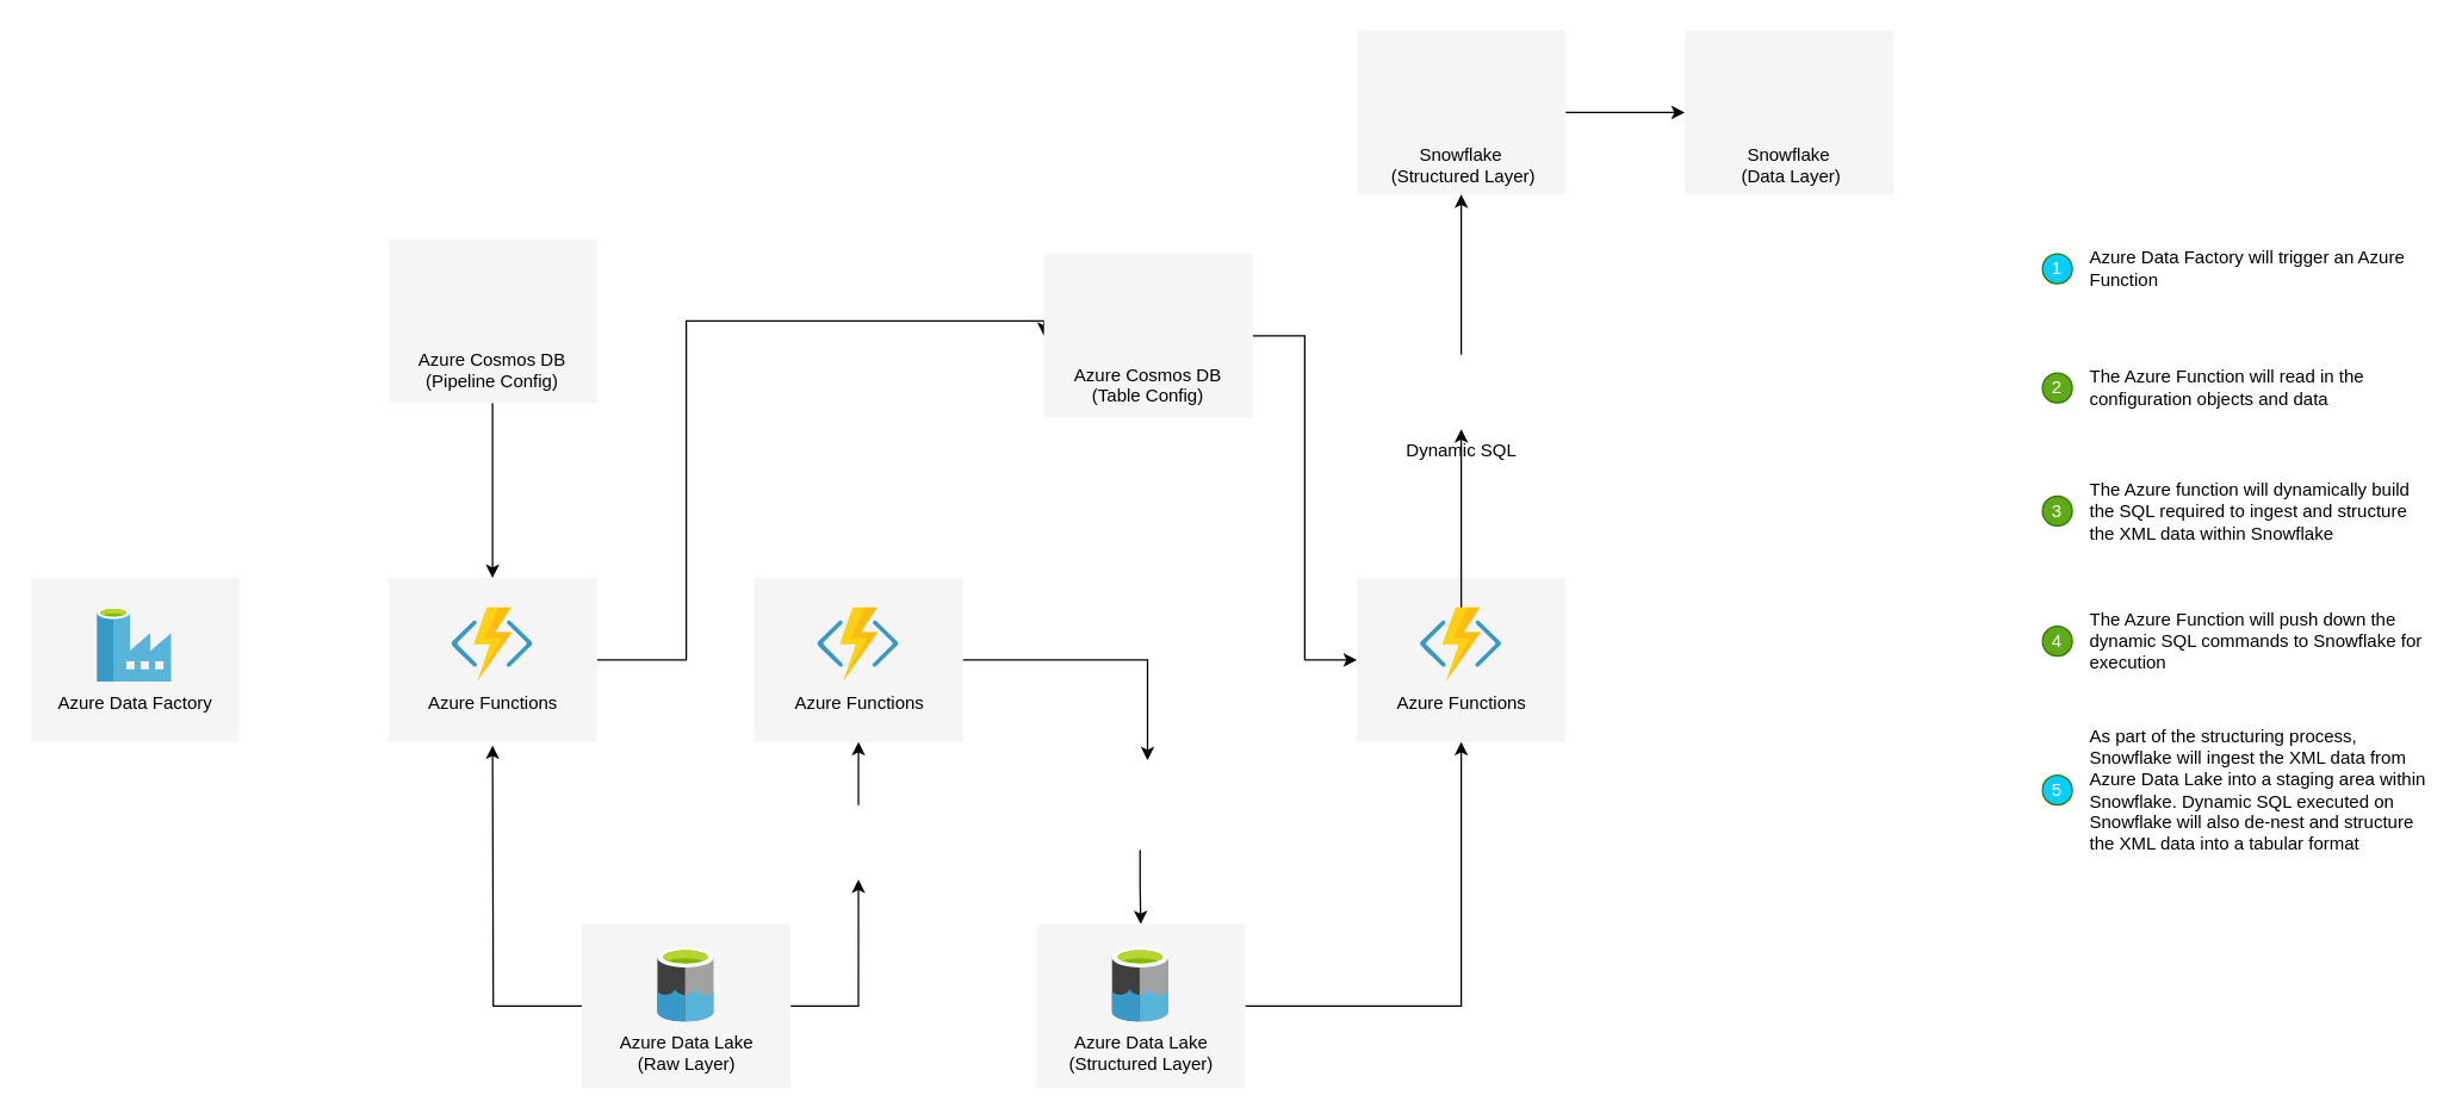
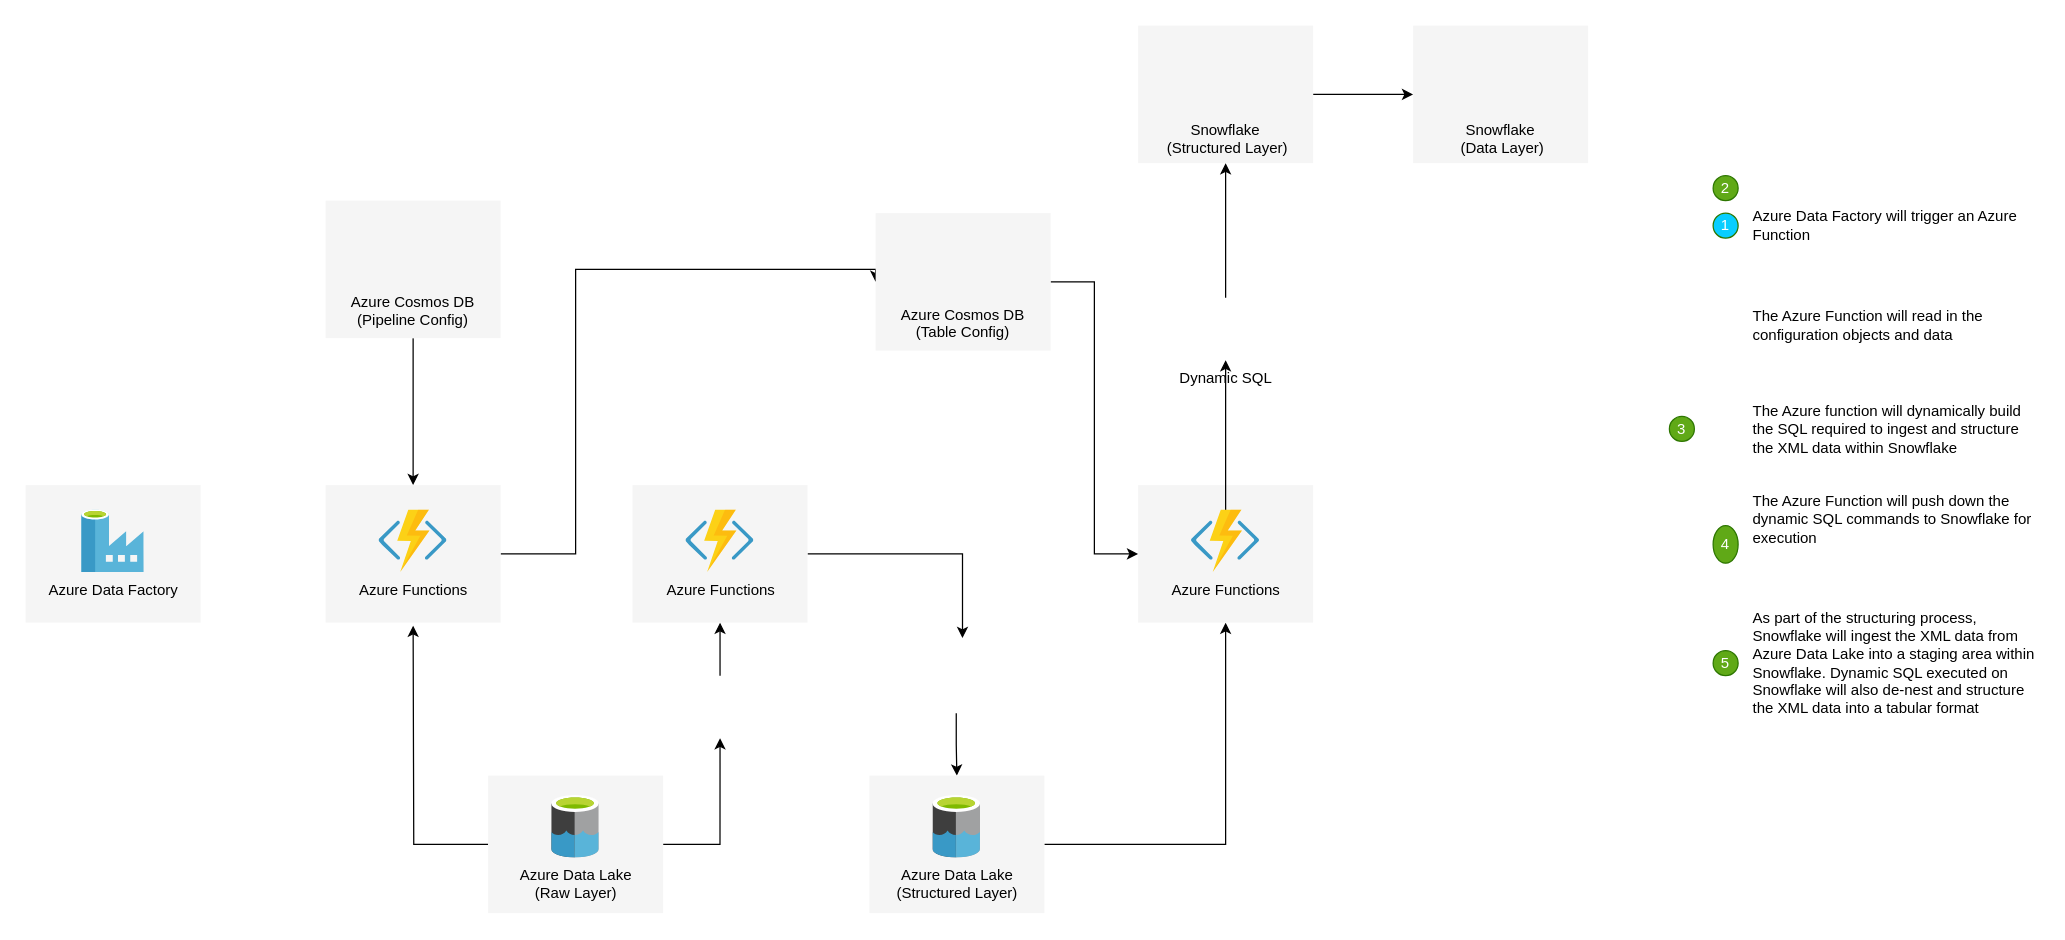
  <mxCell id="0" />
  <mxCell id="1" parent="0" />
  <mxCell id="2" style="edgeStyle=orthogonalEdgeStyle;rounded=0;orthogonalLoop=1;jettySize=auto;html=1;" edge="1" parent="1" source="3" target="10"><mxGeometry relative="1" as="geometry" /></mxCell>
  <mxCell id="3" value="" style="rounded=0;whiteSpace=wrap;html=1;fillColor=#f5f5f5;fontColor=#333333;strokeColor=none;" vertex="1" parent="1"><mxGeometry x="260" y="160" width="140" height="110" as="geometry" /></mxCell>
  <mxCell id="4" style="edgeStyle=orthogonalEdgeStyle;rounded=0;orthogonalLoop=1;jettySize=auto;html=1;" edge="1" parent="1" source="5" target="37"><mxGeometry relative="1" as="geometry" /></mxCell>
  <mxCell id="5" value="" style="rounded=0;whiteSpace=wrap;html=1;fillColor=#f5f5f5;fontColor=#333333;strokeColor=none;" vertex="1" parent="1"><mxGeometry x="910" y="20" width="140" height="110" as="geometry" /></mxCell>
  <mxCell id="6" style="edgeStyle=orthogonalEdgeStyle;rounded=0;orthogonalLoop=1;jettySize=auto;html=1;" edge="1" parent="1" source="8"><mxGeometry relative="1" as="geometry"><mxPoint x="330" y="500" as="targetPoint" /></mxGeometry></mxCell>
  <mxCell id="7" style="edgeStyle=orthogonalEdgeStyle;rounded=0;orthogonalLoop=1;jettySize=auto;html=1;entryX=0.5;entryY=1;entryDx=0;entryDy=0;" edge="1" parent="1" source="8" target="46"><mxGeometry relative="1" as="geometry" /></mxCell>
  <mxCell id="8" value="" style="rounded=0;whiteSpace=wrap;html=1;fillColor=#f5f5f5;fontColor=#333333;strokeColor=none;" vertex="1" parent="1"><mxGeometry x="390" y="620" width="140" height="110" as="geometry" /></mxCell>
  <mxCell id="9" style="edgeStyle=orthogonalEdgeStyle;rounded=0;orthogonalLoop=1;jettySize=auto;html=1;entryX=0;entryY=0.5;entryDx=0;entryDy=0;" edge="1" parent="1" source="10" target="40"><mxGeometry relative="1" as="geometry"><Array as="points"><mxPoint x="460" y="443" /><mxPoint x="460" y="215" /></Array></mxGeometry></mxCell>
  <mxCell id="10" value="" style="rounded=0;whiteSpace=wrap;html=1;fillColor=#f5f5f5;fontColor=#333333;strokeColor=none;" vertex="1" parent="1"><mxGeometry x="260" y="387.6" width="140" height="110" as="geometry" /></mxCell>
  <mxCell id="11" value="" style="rounded=0;whiteSpace=wrap;html=1;fillColor=#f5f5f5;fontColor=#333333;strokeColor=none;" vertex="1" parent="1"><mxGeometry y="387.6" width="140" height="110" as="geometry" x="20" /></mxCell>
  <mxCell id="12" style="edgeStyle=orthogonalEdgeStyle;rounded=0;orthogonalLoop=1;jettySize=auto;html=1;exitX=0.25;exitY=1;exitDx=0;exitDy=0;entryX=0.5;entryY=0;entryDx=0;entryDy=0;" edge="1" parent="1" source="13" target="35"><mxGeometry relative="1" as="geometry" /></mxCell>
  <mxCell id="13" value="" style="shape=image;html=1;verticalAlign=top;verticalLabelPosition=bottom;labelBackgroundColor=#ffffff;imageAspect=0;aspect=fixed;image=https://cdn1.iconfinder.com/data/icons/hawcons/32/699182-icon-102-document-file-xml-128.png;strokeColor=#FFFFFF;fillColor=#08CEFF;" parent="1" vertex="1"><mxGeometry x="752" y="520" width="50" height="50" as="geometry" /></mxCell>
  <mxCell id="14" value="Azure Data Factory" style="aspect=fixed;html=1;points=[];align=center;image;fontSize=12;image=img/lib/mscae/Data_Factory.svg;labelBackgroundColor=none;" parent="1" vertex="1"><mxGeometry x="65" y="407.6" width="50" height="50" as="geometry" /></mxCell>
  <mxCell id="15" value="Azure Functions" style="aspect=fixed;html=1;points=[];align=center;image;fontSize=12;image=img/lib/mscae/Functions.svg;labelBackgroundColor=none;" parent="1" vertex="1"><mxGeometry x="302.83" y="407.6" width="54.35" height="50" as="geometry" /></mxCell>
  <mxCell id="16" style="edgeStyle=orthogonalEdgeStyle;rounded=0;orthogonalLoop=1;jettySize=auto;html=1;entryX=0.5;entryY=1;entryDx=0;entryDy=0;" edge="1" parent="1" source="17" target="5"><mxGeometry relative="1" as="geometry" /></mxCell>
  <mxCell id="17" value="Dynamic SQL" style="shape=image;html=1;verticalAlign=top;verticalLabelPosition=bottom;labelBackgroundColor=#ffffff;imageAspect=0;aspect=fixed;image=https://cdn1.iconfinder.com/data/icons/hawcons/32/700048-icon-89-document-file-sql-128.png" parent="1" vertex="1"><mxGeometry x="955" y="237.6" width="50" height="50" as="geometry" /></mxCell>
  <mxCell id="18" value="" style="shape=image;html=1;verticalAlign=top;verticalLabelPosition=bottom;labelBackgroundColor=#ffffff;imageAspect=0;aspect=fixed;image=https://cdn1.iconfinder.com/data/icons/hawcons/32/699182-icon-102-document-file-xml-128.png;strokeColor=#FFFFFF;fillColor=#08CEFF;" parent="1" vertex="1"><mxGeometry x="732" y="510" width="50" height="50" as="geometry" /></mxCell>
  <mxCell id="19" value="" style="shape=image;html=1;verticalAlign=top;verticalLabelPosition=bottom;labelBackgroundColor=#ffffff;imageAspect=0;aspect=fixed;image=https://cdn1.iconfinder.com/data/icons/hawcons/32/699182-icon-102-document-file-xml-128.png;strokeColor=#FFFFFF;fillColor=#08CEFF;" parent="1" vertex="1"><mxGeometry x="772" y="540" width="50" height="50" as="geometry" /></mxCell>
  <mxCell id="20" value="XML Batch Files" style="text;html=1;strokeColor=none;fillColor=none;align=center;verticalAlign=middle;whiteSpace=wrap;rounded=0;fontSize=12;" parent="1" vertex="1"><mxGeometry x="720" y="640" width="90" height="20" as="geometry" /></mxCell>
  <mxCell id="21" value="Azure Cosmos DB &#10;(Pipeline Config)" style="shape=image;verticalLabelPosition=bottom;labelBackgroundColor=none;verticalAlign=top;aspect=fixed;imageAspect=0;image=https://www.bobpusateri.com/wp-content/uploads/2018/09/CosmosDB-400.png;labelPosition=center;align=center;" parent="1" vertex="1"><mxGeometry x="305" y="177.6" width="50" height="50" as="geometry" /></mxCell>
  <mxCell id="22" value="1" style="ellipse;whiteSpace=wrap;html=1;aspect=fixed;fillColor=#08ceff;strokeColor=#2D7600;fontColor=#ffffff;" parent="1" vertex="1"><mxGeometry x="1370" y="170" width="20" height="20" as="geometry" /></mxCell>
  <mxCell id="23" value="Azure Data Factory will trigger an Azure Function" style="text;html=1;strokeColor=none;fillColor=none;align=left;verticalAlign=middle;whiteSpace=wrap;rounded=0;" parent="1" vertex="1"><mxGeometry x="1400" y="150" width="230" height="60" as="geometry" /></mxCell>
- <mxCell id="24" value="2" style="ellipse;whiteSpace=wrap;html=1;aspect=fixed;fillColor=#60a917;strokeColor=#2D7600;fontColor=#ffffff;" parent="1" vertex="1"><mxGeometry x="1370" y="250" width="20" height="20" as="geometry" /></mxCell>
+ <mxCell id="24" value="2" style="ellipse;whiteSpace=wrap;html=1;aspect=fixed;fillColor=#60a917;strokeColor=#2D7600;fontColor=#ffffff;" parent="1" vertex="1"><mxGeometry x="1370" y="140" width="20" height="20" as="geometry" /></mxCell>
  <mxCell id="25" value="The Azure Function will read in the configuration objects and data" style="text;html=1;strokeColor=none;fillColor=none;align=left;verticalAlign=middle;whiteSpace=wrap;rounded=0;" parent="1" vertex="1"><mxGeometry x="1400" y="230" width="230" height="60" as="geometry" /></mxCell>
- <mxCell id="26" value="3" style="ellipse;whiteSpace=wrap;html=1;aspect=fixed;fillColor=#60a917;strokeColor=#2D7600;fontColor=#ffffff;" parent="1" vertex="1"><mxGeometry x="1370" y="332.6" width="20" height="20" as="geometry" /></mxCell>
+ <mxCell id="26" value="3" style="ellipse;whiteSpace=wrap;html=1;aspect=fixed;fillColor=#60a917;strokeColor=#2D7600;fontColor=#ffffff;" parent="1" vertex="1"><mxGeometry x="1335" y="332.6" width="20" height="20" as="geometry" /></mxCell>
  <mxCell id="27" value="The Azure function will dynamically build the SQL required to ingest and structure the XML data within Snowflake" style="text;html=1;strokeColor=none;fillColor=none;align=left;verticalAlign=middle;whiteSpace=wrap;rounded=0;" parent="1" vertex="1"><mxGeometry x="1400" y="312.6" width="230" height="60" as="geometry" /></mxCell>
- <mxCell id="28" value="4" style="ellipse;whiteSpace=wrap;html=1;aspect=fixed;fillColor=#60a917;strokeColor=#2D7600;fontColor=#ffffff;" parent="1" vertex="1"><mxGeometry x="1370" y="420" width="20" height="20" as="geometry" /></mxCell>
- <mxCell id="29" value="The Azure Function will push down the dynamic SQL commands to Snowflake for execution" style="text;html=1;strokeColor=none;fillColor=none;align=left;verticalAlign=middle;whiteSpace=wrap;rounded=0;" parent="1" vertex="1"><mxGeometry x="1400" y="400" width="230" height="60" as="geometry" /></mxCell>
- <mxCell id="30" value="5" style="ellipse;whiteSpace=wrap;html=1;aspect=fixed;fillColor=#08ceff;strokeColor=#2D7600;fontColor=#ffffff;" parent="1" vertex="1"><mxGeometry x="1370" y="520" width="20" height="20" as="geometry" /></mxCell>
+ <mxCell id="28" value="4" style="ellipse;whiteSpace=wrap;html=1;aspect=fixed;fillColor=#60a917;strokeColor=#2D7600;fontColor=#ffffff;" parent="1" vertex="1"><mxGeometry x="1370" y="420" width="20" height="30" as="geometry" /></mxCell>
+ <mxCell id="29" value="The Azure Function will push down the dynamic SQL commands to Snowflake for execution" style="text;html=1;strokeColor=none;fillColor=none;align=left;verticalAlign=middle;whiteSpace=wrap;rounded=0;" parent="1" vertex="1"><mxGeometry x="1400" y="385" width="230" height="60" as="geometry" /></mxCell>
+ <mxCell id="30" value="5" style="ellipse;whiteSpace=wrap;html=1;aspect=fixed;fillColor=#60a917;strokeColor=#2D7600;fontColor=#ffffff;" parent="1" vertex="1"><mxGeometry x="1370" y="520" width="20" height="20" as="geometry" /></mxCell>
  <mxCell id="31" value="As part of the structuring process, Snowflake will ingest the XML data from Azure Data Lake into a staging area within Snowflake. Dynamic SQL executed on Snowflake will also de-nest and structure the XML data into a tabular format" style="text;html=1;strokeColor=none;fillColor=none;align=left;verticalAlign=middle;whiteSpace=wrap;rounded=0;" parent="1" vertex="1"><mxGeometry x="1400" y="500" width="230" height="60" as="geometry" /></mxCell>
  <mxCell id="32" value="Azure Data Lake &lt;br&gt;(Raw Layer)" style="aspect=fixed;html=1;points=[];align=center;image;fontSize=12;image=img/lib/mscae/Data_Lake.svg;strokeColor=#FFFFFF;fillColor=#08CEFF;labelBackgroundColor=none;" vertex="1" parent="1"><mxGeometry x="441" y="636" width="38" height="50" as="geometry" /></mxCell>
  <mxCell id="33" value="Snowflake&#10; (Structured Layer)" style="shape=image;verticalLabelPosition=bottom;labelBackgroundColor=none;verticalAlign=top;aspect=fixed;imageAspect=0;image=https://globalcorporateventuring.com/content/uploads/2018/08/Snowflake_Computing_blue_icon.png;" vertex="1" parent="1"><mxGeometry x="950.5" y="30.59" width="59" height="59.41" as="geometry" /></mxCell>
  <mxCell id="34" style="edgeStyle=orthogonalEdgeStyle;rounded=0;orthogonalLoop=1;jettySize=auto;html=1;entryX=0.5;entryY=1;entryDx=0;entryDy=0;" edge="1" parent="1" source="35" target="47"><mxGeometry relative="1" as="geometry" /></mxCell>
  <mxCell id="35" value="" style="rounded=0;whiteSpace=wrap;html=1;fillColor=#f5f5f5;fontColor=#333333;strokeColor=none;" vertex="1" parent="1"><mxGeometry x="695" y="620" width="140" height="110" as="geometry" /></mxCell>
  <mxCell id="36" value="Azure Data Lake &lt;br&gt;(Structured Layer)" style="aspect=fixed;html=1;points=[];align=center;image;fontSize=12;image=img/lib/mscae/Data_Lake.svg;strokeColor=#FFFFFF;fillColor=#08CEFF;labelBackgroundColor=none;" vertex="1" parent="1"><mxGeometry x="746" y="636" width="38" height="50" as="geometry" /></mxCell>
  <mxCell id="37" value="" style="rounded=0;whiteSpace=wrap;html=1;fillColor=#f5f5f5;fontColor=#333333;strokeColor=none;" vertex="1" parent="1"><mxGeometry x="1130" y="20" width="140" height="110" as="geometry" /></mxCell>
  <mxCell id="38" value="Snowflake&#10; (Data Layer)" style="shape=image;verticalLabelPosition=bottom;labelBackgroundColor=none;verticalAlign=top;aspect=fixed;imageAspect=0;image=https://globalcorporateventuring.com/content/uploads/2018/08/Snowflake_Computing_blue_icon.png;" vertex="1" parent="1"><mxGeometry x="1170.5" y="30.59" width="59" height="59.41" as="geometry" /></mxCell>
  <mxCell id="39" style="edgeStyle=orthogonalEdgeStyle;rounded=0;orthogonalLoop=1;jettySize=auto;html=1;entryX=0;entryY=0.5;entryDx=0;entryDy=0;" edge="1" parent="1" source="40" target="47"><mxGeometry relative="1" as="geometry" /></mxCell>
  <mxCell id="40" value="" style="rounded=0;whiteSpace=wrap;html=1;fillColor=#f5f5f5;fontColor=#333333;strokeColor=none;" vertex="1" parent="1"><mxGeometry x="700" y="170" width="140" height="110" as="geometry" /></mxCell>
  <mxCell id="41" value="Azure Cosmos DB &#10;(Table Config)" style="shape=image;verticalLabelPosition=bottom;labelBackgroundColor=none;verticalAlign=top;aspect=fixed;imageAspect=0;image=https://www.bobpusateri.com/wp-content/uploads/2018/09/CosmosDB-400.png;labelPosition=center;align=center;" vertex="1" parent="1"><mxGeometry x="745" y="187.6" width="50" height="50" as="geometry" /></mxCell>
  <mxCell id="42" style="edgeStyle=orthogonalEdgeStyle;rounded=0;orthogonalLoop=1;jettySize=auto;html=1;entryX=0.75;entryY=0;entryDx=0;entryDy=0;" edge="1" parent="1" source="43" target="18"><mxGeometry relative="1" as="geometry" /></mxCell>
  <mxCell id="43" value="" style="rounded=0;whiteSpace=wrap;html=1;fillColor=#f5f5f5;fontColor=#333333;strokeColor=none;" vertex="1" parent="1"><mxGeometry x="505.53" y="387.6" width="140" height="110" as="geometry" /></mxCell>
  <mxCell id="44" value="Azure Functions" style="aspect=fixed;html=1;points=[];align=center;image;fontSize=12;image=img/lib/mscae/Functions.svg;labelBackgroundColor=none;" vertex="1" parent="1"><mxGeometry x="548.36" y="407.6" width="54.35" height="50" as="geometry" /></mxCell>
  <mxCell id="45" style="edgeStyle=orthogonalEdgeStyle;rounded=0;orthogonalLoop=1;jettySize=auto;html=1;" edge="1" parent="1" source="46" target="43"><mxGeometry relative="1" as="geometry"><mxPoint x="577.68" y="540" as="sourcePoint" /></mxGeometry></mxCell>
  <mxCell id="46" value="" style="shape=image;html=1;verticalAlign=top;verticalLabelPosition=bottom;labelBackgroundColor=#ffffff;imageAspect=0;aspect=fixed;image=https://cdn1.iconfinder.com/data/icons/hawcons/32/699182-icon-102-document-file-xml-128.png;strokeColor=#FFFFFF;fillColor=#08CEFF;" vertex="1" parent="1"><mxGeometry x="550.53" y="540" width="50" height="50" as="geometry" /></mxCell>
  <mxCell id="47" value="" style="rounded=0;whiteSpace=wrap;html=1;fillColor=#f5f5f5;fontColor=#333333;strokeColor=none;" vertex="1" parent="1"><mxGeometry x="910" y="387.6" width="140" height="110" as="geometry" /></mxCell>
  <mxCell id="48" style="edgeStyle=orthogonalEdgeStyle;rounded=0;orthogonalLoop=1;jettySize=auto;html=1;" edge="1" parent="1" source="49" target="17"><mxGeometry relative="1" as="geometry" /></mxCell>
  <mxCell id="49" value="Azure Functions" style="aspect=fixed;html=1;points=[];align=center;image;fontSize=12;image=img/lib/mscae/Functions.svg;labelBackgroundColor=none;" vertex="1" parent="1"><mxGeometry x="952.83" y="407.6" width="54.35" height="50" as="geometry" /></mxCell>
